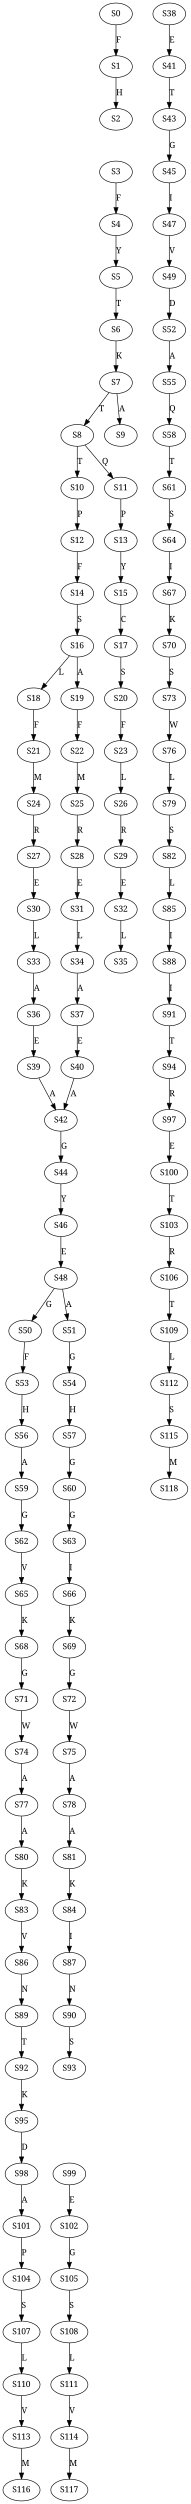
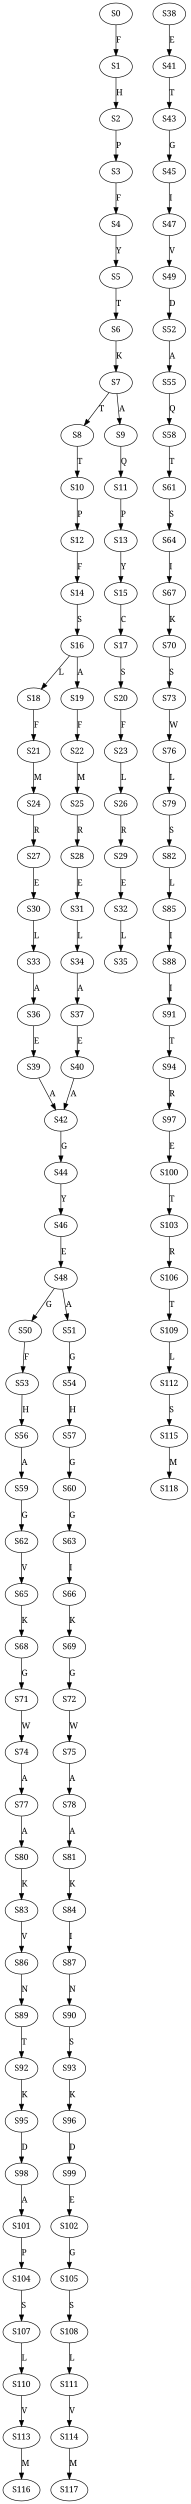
  strict digraph {
    fontname="Noto Serif"
    node [fontname="Noto Serif"]
    edge [fontname="Noto Serif"]
    S0
    S1
    S2
    S3
    S4
    S5
    S6
    S7
    S8
    S9
    S10
    S11
    S12
    S13
    S14
    S15
    S16
    S17
    S18
    S19
    S20
    S21
    S22
    S23
    S24
    S25
    S26
    S27
    S28
    S29
    S30
    S31
    S32
    S33
    S34
    S35
    S36
    S37
    S39
    S40
    S38
    S41
    S42
    S43
    S44
    S45
    S46
    S47
    S48
    S49
    S50
    S51
    S52
    S53
    S54
    S55
    S56
    S57
    S58
    S59
    S60
    S61
    S62
    S63
    S64
    S65
    S66
    S67
    S68
    S69
    S70
    S71
    S72
    S73
    S74
    S75
    S76
    S77
    S78
    S79
    S80
    S81
    S82
    S83
    S84
    S85
    S86
    S87
    S88
    S89
    S90
    S91
    S92
    S93
    S94
    S95
+   S96
    S97
    S98
    S99
    S100
    S101
    S102
    S103
    S104
    S105
    S106
    S107
    S108
    S109
    S110
    S111
    S112
    S113
    S114
    S115
    S116
    S117
    S118
    S0 -> S1 [label=F]
    S1 -> S2 [label=H]
+   S2 -> S3 [label=P]
    S3 -> S4 [label=F]
    S4 -> S5 [label=Y]
    S5 -> S6 [label=T]
    S6 -> S7 [label=K]
    S7 -> S8 [label=T]
    S7 -> S9 [label=A]
    S8 -> S10 [label=T]
-   S8 -> S11 [label=Q]
+   S9 -> S11 [label=Q]
    S10 -> S12 [label=P]
    S11 -> S13 [label=P]
    S12 -> S14 [label=F]
    S13 -> S15 [label=Y]
    S14 -> S16 [label=S]
    S15 -> S17 [label=C]
    S16 -> S18 [label=L]
    S16 -> S19 [label=A]
    S17 -> S20 [label=S]
    S18 -> S21 [label=F]
    S19 -> S22 [label=F]
    S20 -> S23 [label=F]
    S21 -> S24 [label=M]
    S22 -> S25 [label=M]
    S23 -> S26 [label=L]
    S24 -> S27 [label=R]
    S25 -> S28 [label=R]
    S26 -> S29 [label=R]
    S27 -> S30 [label=E]
    S28 -> S31 [label=E]
    S29 -> S32 [label=E]
    S30 -> S33 [label=L]
    S31 -> S34 [label=L]
    S32 -> S35 [label=L]
    S33 -> S36 [label=A]
    S34 -> S37 [label=A]
    S36 -> S39 [label=E]
    S37 -> S40 [label=E]
    S39 -> S42 [label=A]
    S40 -> S42 [label=A]
    S38 -> S41 [label=E]
    S41 -> S43 [label=T]
    S42 -> S44 [label=G]
    S43 -> S45 [label=G]
    S44 -> S46 [label=Y]
    S45 -> S47 [label=I]
    S46 -> S48 [label=E]
    S47 -> S49 [label=V]
    S48 -> S50 [label=G]
    S48 -> S51 [label=A]
    S49 -> S52 [label=D]
    S50 -> S53 [label=F]
    S51 -> S54 [label=G]
    S52 -> S55 [label=A]
    S53 -> S56 [label=H]
    S54 -> S57 [label=H]
    S55 -> S58 [label=Q]
    S56 -> S59 [label=A]
    S57 -> S60 [label=G]
    S58 -> S61 [label=T]
    S59 -> S62 [label=G]
    S60 -> S63 [label=G]
    S61 -> S64 [label=S]
    S62 -> S65 [label=V]
    S63 -> S66 [label=I]
    S64 -> S67 [label=I]
    S65 -> S68 [label=K]
    S66 -> S69 [label=K]
    S67 -> S70 [label=K]
    S68 -> S71 [label=G]
    S69 -> S72 [label=G]
    S70 -> S73 [label=S]
    S71 -> S74 [label=W]
    S72 -> S75 [label=W]
    S73 -> S76 [label=W]
    S74 -> S77 [label=A]
    S75 -> S78 [label=A]
    S76 -> S79 [label=L]
    S77 -> S80 [label=A]
    S78 -> S81 [label=A]
    S79 -> S82 [label=S]
    S80 -> S83 [label=K]
    S81 -> S84 [label=K]
    S82 -> S85 [label=L]
    S83 -> S86 [label=V]
    S84 -> S87 [label=I]
    S85 -> S88 [label=I]
    S86 -> S89 [label=N]
    S87 -> S90 [label=N]
    S88 -> S91 [label=I]
    S89 -> S92 [label=T]
    S90 -> S93 [label=S]
    S91 -> S94 [label=T]
    S92 -> S95 [label=K]
+   S93 -> S96 [label=K]
    S94 -> S97 [label=R]
    S95 -> S98 [label=D]
+   S96 -> S99 [label=D]
    S97 -> S100 [label=E]
    S98 -> S101 [label=A]
    S99 -> S102 [label=E]
    S100 -> S103 [label=T]
    S101 -> S104 [label=P]
    S102 -> S105 [label=G]
    S103 -> S106 [label=R]
    S104 -> S107 [label=S]
    S105 -> S108 [label=S]
    S106 -> S109 [label=T]
    S107 -> S110 [label=L]
    S108 -> S111 [label=L]
    S109 -> S112 [label=L]
    S110 -> S113 [label=V]
    S111 -> S114 [label=V]
    S112 -> S115 [label=S]
    S113 -> S116 [label=M]
    S114 -> S117 [label=M]
    S115 -> S118 [label=M]
  }
